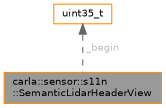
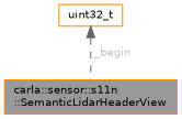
  digraph {
    node [color=darkorange fontname=Helvetica fontsize=10 shape=box style=filled]
    n1 [fillcolor=grey60 fontcolor=black height=0.2 label="carla::sensor::s11n\l::SemanticLidarHeaderView" width=0.4]
-   n2 [fillcolor=white height=0.2 label=uint35_t width=0.4]
+   n2 [fillcolor=white height=0.2 label=uint32_t width=0.4]
    n2 -> n1 [color=gray40 dir=back fontcolor=grey fontname=Helvetica fontsize=10 label=" _begin" labelfontname=Helvetica labelfontsize=10 style=dashed]
  }
